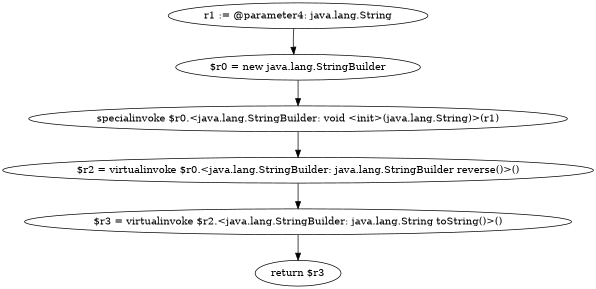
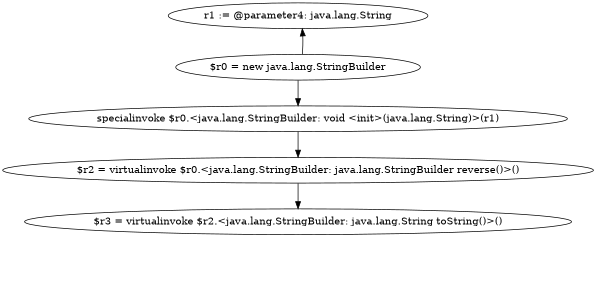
  digraph {
    n1 [label="r1 := @parameter4: java.lang.String"]
    "$r0 = new java.lang.StringBuilder"
    "specialinvoke $r0.<java.lang.StringBuilder: void <init>(java.lang.String)>(r1)"
    "$r2 = virtualinvoke $r0.<java.lang.StringBuilder: java.lang.StringBuilder reverse()>()"
    "$r3 = virtualinvoke $r2.<java.lang.StringBuilder: java.lang.String toString()>()"
-   "return $r3"
-   n1 -> "$r0 = new java.lang.StringBuilder"
+   "$r0 = new java.lang.StringBuilder" -> n1
    "$r0 = new java.lang.StringBuilder" -> "specialinvoke $r0.<java.lang.StringBuilder: void <init>(java.lang.String)>(r1)"
    "specialinvoke $r0.<java.lang.StringBuilder: void <init>(java.lang.String)>(r1)" -> "$r2 = virtualinvoke $r0.<java.lang.StringBuilder: java.lang.StringBuilder reverse()>()"
    "$r2 = virtualinvoke $r0.<java.lang.StringBuilder: java.lang.StringBuilder reverse()>()" -> "$r3 = virtualinvoke $r2.<java.lang.StringBuilder: java.lang.String toString()>()"
-   "$r3 = virtualinvoke $r2.<java.lang.StringBuilder: java.lang.String toString()>()" -> "return $r3"
  }
